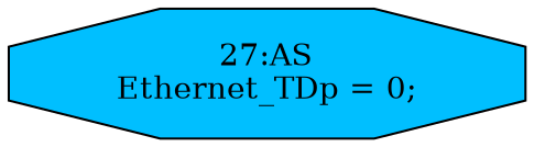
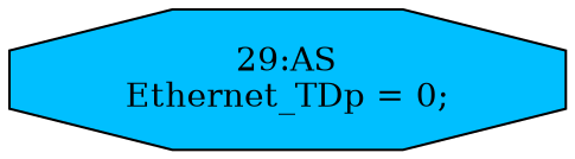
  strict digraph {
-   n1 [ast="<pyverilog.vparser.ast.Assign object at 0x7f9d4b7f5d90>" def_var="['Ethernet_TDp']" fillcolor=deepskyblue label="27:AS\nEthernet_TDp = 0;" statements="[]" style=filled typ=Assign use_var="[]" shape=octagon]
+   n1 [ast="<pyverilog.vparser.ast.Assign object at 0x7f9d4b7f5d90>" def_var="['Ethernet_TDp']" fillcolor=deepskyblue label="29:AS\nEthernet_TDp = 0;" statements="[]" style=filled typ=Assign use_var="[]" shape=octagon]
  }
